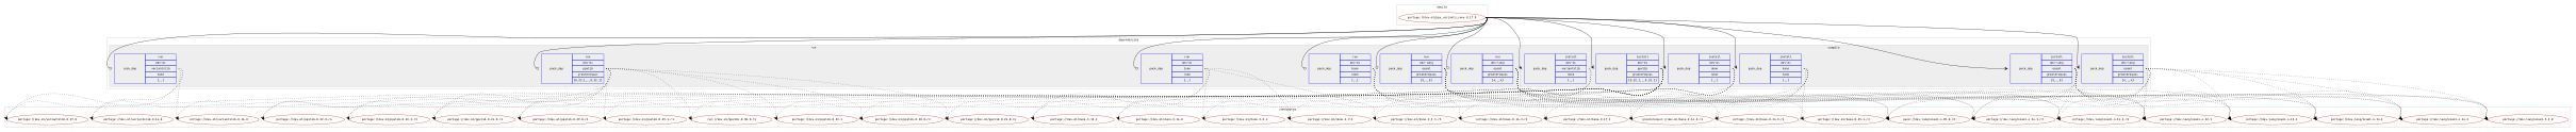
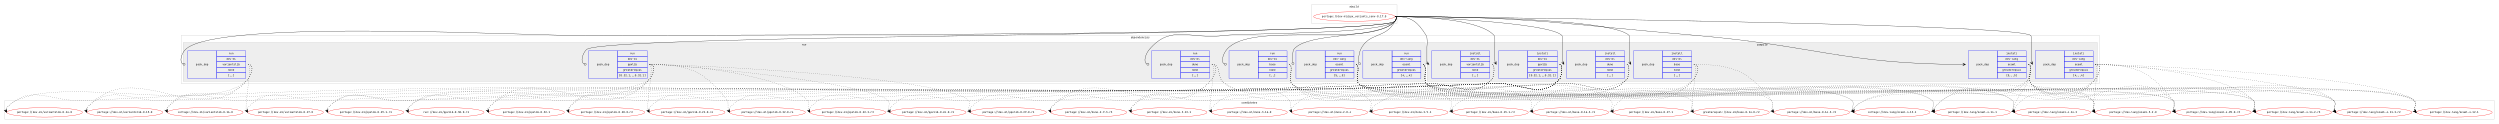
  digraph {
    compound=true
    concentrate=true
    fontname="JetBrains Mono"
    fontsize=10
    newrank=true
    rankdir=TB
    ranksep=1.5
    node [color=red fontname="JetBrains Mono" fontsize=10]
    edge [arrowhead=vee fontname="JetBrains Mono" headport=w style=dotted tailport=e weight=100]
    n1 [label="portage://dev-ml/ppx_variants_conv-0.17.0" width=4]
    n2 [color=blue label=<<TABLE BORDER="0" CELLBORDER="1" CELLSPACING="0" CELLPADDING="4" WIDTH="220"><TR><TD ROWSPAN="6" CELLPADDING="30">pack_dep</TD></TR><TR><TD WIDTH="110">install</TD></TR><TR><TD>dev-lang</TD></TR><TR><TD>ocaml</TD></TR><TR><TD>greaterequal</TD></TR><TR><TD>[4,,,4]</TD></TR></TABLE>> shape=none]
    n3 [color=blue label=<<TABLE BORDER="0" CELLBORDER="1" CELLSPACING="0" CELLPADDING="4" WIDTH="220"><TR><TD ROWSPAN="6" CELLPADDING="30">pack_dep</TD></TR><TR><TD WIDTH="110">install</TD></TR><TR><TD>dev-lang</TD></TR><TR><TD>ocaml</TD></TR><TR><TD>greaterequal</TD></TR><TR><TD>[5,,,5]</TD></TR></TABLE>> shape=none]
    n4 [color=blue label=<<TABLE BORDER="0" CELLBORDER="1" CELLSPACING="0" CELLPADDING="4" WIDTH="220"><TR><TD ROWSPAN="6" CELLPADDING="30">pack_dep</TD></TR><TR><TD WIDTH="110">install</TD></TR><TR><TD>dev-ml</TD></TR><TR><TD>base</TD></TR><TR><TD>none</TD></TR><TR><TD>[,,]</TD></TR></TABLE>> shape=none]
    n5 [color=blue label=<<TABLE BORDER="0" CELLBORDER="1" CELLSPACING="0" CELLPADDING="4" WIDTH="220"><TR><TD ROWSPAN="6" CELLPADDING="30">pack_dep</TD></TR><TR><TD WIDTH="110">install</TD></TR><TR><TD>dev-ml</TD></TR><TR><TD>dune</TD></TR><TR><TD>none</TD></TR><TR><TD>[,,]</TD></TR></TABLE>> shape=none]
    n6 [color=blue label=<<TABLE BORDER="0" CELLBORDER="1" CELLSPACING="0" CELLPADDING="4" WIDTH="220"><TR><TD ROWSPAN="6" CELLPADDING="30">pack_dep</TD></TR><TR><TD WIDTH="110">install</TD></TR><TR><TD>dev-ml</TD></TR><TR><TD>ppxlib</TD></TR><TR><TD>greaterequal</TD></TR><TR><TD>[0.32.1,,,0.32.1]</TD></TR></TABLE>> shape=none]
    n7 [color=blue label=<<TABLE BORDER="0" CELLBORDER="1" CELLSPACING="0" CELLPADDING="4" WIDTH="220"><TR><TD ROWSPAN="6" CELLPADDING="30">pack_dep</TD></TR><TR><TD WIDTH="110">install</TD></TR><TR><TD>dev-ml</TD></TR><TR><TD>variantslib</TD></TR><TR><TD>none</TD></TR><TR><TD>[,,]</TD></TR></TABLE>> shape=none]
    n8 [color=blue label=<<TABLE BORDER="0" CELLBORDER="1" CELLSPACING="0" CELLPADDING="4" WIDTH="220"><TR><TD ROWSPAN="6" CELLPADDING="30">pack_dep</TD></TR><TR><TD WIDTH="110">run</TD></TR><TR><TD>dev-lang</TD></TR><TR><TD>ocaml</TD></TR><TR><TD>greaterequal</TD></TR><TR><TD>[4,,,4]</TD></TR></TABLE>> shape=none]
    n9 [color=blue label=<<TABLE BORDER="0" CELLBORDER="1" CELLSPACING="0" CELLPADDING="4" WIDTH="220"><TR><TD ROWSPAN="6" CELLPADDING="30">pack_dep</TD></TR><TR><TD WIDTH="110">run</TD></TR><TR><TD>dev-lang</TD></TR><TR><TD>ocaml</TD></TR><TR><TD>greaterequal</TD></TR><TR><TD>[5,,,5]</TD></TR></TABLE>> shape=none]
    n10 [color=blue label=<<TABLE BORDER="0" CELLBORDER="1" CELLSPACING="0" CELLPADDING="4" WIDTH="220"><TR><TD ROWSPAN="6" CELLPADDING="30">pack_dep</TD></TR><TR><TD WIDTH="110">run</TD></TR><TR><TD>dev-ml</TD></TR><TR><TD>base</TD></TR><TR><TD>none</TD></TR><TR><TD>[,,]</TD></TR></TABLE>> shape=none]
    n11 [color=blue label=<<TABLE BORDER="0" CELLBORDER="1" CELLSPACING="0" CELLPADDING="4" WIDTH="220"><TR><TD ROWSPAN="6" CELLPADDING="30">pack_dep</TD></TR><TR><TD WIDTH="110">run</TD></TR><TR><TD>dev-ml</TD></TR><TR><TD>dune</TD></TR><TR><TD>none</TD></TR><TR><TD>[,,]</TD></TR></TABLE>> shape=none]
    n12 [color=blue label=<<TABLE BORDER="0" CELLBORDER="1" CELLSPACING="0" CELLPADDING="4" WIDTH="220"><TR><TD ROWSPAN="6" CELLPADDING="30">pack_dep</TD></TR><TR><TD WIDTH="110">run</TD></TR><TR><TD>dev-ml</TD></TR><TR><TD>ppxlib</TD></TR><TR><TD>greaterequal</TD></TR><TR><TD>[0.32.1,,,0.32.1]</TD></TR></TABLE>> shape=none]
    n13 [color=blue label=<<TABLE BORDER="0" CELLBORDER="1" CELLSPACING="0" CELLPADDING="4" WIDTH="220"><TR><TD ROWSPAN="6" CELLPADDING="30">pack_dep</TD></TR><TR><TD WIDTH="110">run</TD></TR><TR><TD>dev-ml</TD></TR><TR><TD>variantslib</TD></TR><TR><TD>none</TD></TR><TR><TD>[,,]</TD></TR></TABLE>> shape=none]
    n14 [label="portage://dev-lang/ocaml-5.2.0" width=4]
    n15 [label="portage://dev-lang/ocaml-4.14.2" width=4]
    n16 [label="portage://dev-lang/ocaml-4.14.1" width=4]
    n17 [label="portage://dev-lang/ocaml-4.13.1" width=4]
    n18 [label="portage://dev-lang/ocaml-4.12.1" width=4]
    n19 [label="portage://dev-lang/ocaml-4.11.2-r2" width=4]
    n20 [label="portage://dev-lang/ocaml-4.14.2-r3" width=4]
-   n21 [label="pack://dev-lang/ocaml-4.09.0-r3" width=4]
+   n21 [label="portage://dev-lang/ocaml-4.09.0-r3" width=4]
    n22 [label="portage://dev-ml/base-0.17.1" width=4]
    n23 [label="portage://dev-ml/base-0.16.3-r1" width=4]
    n24 [label="portage://dev-ml/base-0.15.1-r2" width=4]
    n25 [label="portage://dev-ml/base-0.14.3-r2" width=4]
    n26 [label="greaterequal://dev-ml/base-0.14.0-r2" width=4]
    n27 [label="portage://dev-ml/dune-3.16.0" width=4]
    n28 [label="portage://dev-ml/dune-3.13.1" width=4]
    n29 [label="portage://dev-ml/dune-2.9.3-r3" width=4]
    n30 [label="portage://dev-ml/dune-2.9.1" width=4]
    n31 [label="portage://dev-ml/dune-2.8.4" width=4]
    n32 [label="portage://dev-ml/ppxlib-0.32.1" width=4]
    n33 [label="run://dev-ml/ppxlib-0.30.0-r1" width=4]
    n34 [label="portage://dev-ml/ppxlib-0.29.1-r1" width=4]
    n35 [label="portage://dev-ml/ppxlib-0.29.0-r1" width=4]
    n36 [label="portage://dev-ml/ppxlib-0.24.0-r1" width=4]
    n37 [label="portage://dev-ml/ppxlib-0.22.2-r3" width=4]
    n38 [label="portage://dev-ml/ppxlib-0.22.0-r4" width=4]
    n39 [label="portage://dev-ml/ppxlib-0.21.0-r4" width=4]
    n40 [label="portage://dev-ml/ppxlib-0.20.0-r2" width=4]
    n41 [label="portage://dev-ml/variantslib-0.17.0" width=4]
    n42 [label="portage://dev-ml/variantslib-0.16.0" width=4]
+   n43 [label="portage://dev-ml/variantslib-0.15.0" width=4]
    n44 [label="portage://dev-ml/variantslib-0.14.0" width=4]
    subgraph cluster_1 {
      color=gray
      label=<<i>ebuild</i>>
      n1
    }
    subgraph cluster_2 {
      color=gray
      label=<<i>dependencies</i>>
      subgraph cluster_3 {
        color=gray
        fillcolor="#eeeeee"
        label=<<i>compile</i>>
        style=filled
        subgraph sub_4 {
          color=gray
          fillcolor="#eeeeee"
          label=<<i>compile</i>>
          style=filled
          n2
        }
        subgraph sub_5 {
          color=gray
          fillcolor="#eeeeee"
          label=<<i>compile</i>>
          style=filled
          n3
        }
        subgraph sub_6 {
          color=gray
          fillcolor="#eeeeee"
          label=<<i>compile</i>>
          style=filled
          n4
        }
        subgraph sub_7 {
          color=gray
          fillcolor="#eeeeee"
          label=<<i>compile</i>>
          style=filled
          n5
        }
        subgraph sub_8 {
          color=gray
          fillcolor="#eeeeee"
          label=<<i>compile</i>>
          style=filled
          n6
        }
        subgraph sub_9 {
          color=gray
          fillcolor="#eeeeee"
          label=<<i>compile</i>>
          style=filled
          n7
        }
      }
      subgraph cluster_10 {
        color=gray
        fillcolor="#eeeeee"
        label=<<i>compile and run</i>>
        style=filled
      }
      subgraph cluster_11 {
        color=gray
        fillcolor="#eeeeee"
        label=<<i>run</i>>
        style=filled
        subgraph sub_12 {
          color=gray
          fillcolor="#eeeeee"
          label=<<i>run</i>>
          style=filled
          n8
        }
        subgraph sub_13 {
          color=gray
          fillcolor="#eeeeee"
          label=<<i>run</i>>
          style=filled
          n9
        }
        subgraph sub_14 {
          color=gray
          fillcolor="#eeeeee"
          label=<<i>run</i>>
          style=filled
          n10
        }
        subgraph sub_15 {
          color=gray
          fillcolor="#eeeeee"
          label=<<i>run</i>>
          style=filled
          n11
        }
        subgraph sub_16 {
          color=gray
          fillcolor="#eeeeee"
          label=<<i>run</i>>
          style=filled
          n12
        }
        subgraph sub_17 {
          color=gray
          fillcolor="#eeeeee"
          label=<<i>run</i>>
          style=filled
          n13
        }
      }
    }
    subgraph cluster_18 {
      color=gray
      label=<<i>candidates</i>>
      rank=same
      subgraph sub_19 {
        color=black
        label=<<i>candidates</i>>
        nodesep=1
        rank=same
        n14
        n15
        n16
        n17
        n18
        n19
        n20
        n21
      }
      subgraph sub_20 {
        color=black
        label=<<i>candidates</i>>
        nodesep=1
        rank=same
        n14
        n15
        n16
        n17
        n18
        n19
        n20
        n21
      }
      subgraph sub_21 {
        color=black
        label=<<i>candidates</i>>
        nodesep=1
        rank=same
        n22
        n23
        n24
        n25
        n26
      }
      subgraph sub_22 {
        color=black
        label=<<i>candidates</i>>
        nodesep=1
        rank=same
        n27
        n28
        n29
        n30
        n31
      }
      subgraph sub_23 {
        color=black
        label=<<i>candidates</i>>
        nodesep=1
        rank=same
        n32
        n33
        n34
        n35
        n36
        n37
        n38
        n39
        n40
      }
      subgraph sub_24 {
        color=black
        label=<<i>candidates</i>>
        nodesep=1
        rank=same
        n41
        n42
+       n43
        n44
      }
      subgraph sub_25 {
        color=black
        label=<<i>candidates</i>>
        nodesep=1
        rank=same
        n14
        n15
        n16
        n17
        n18
        n19
        n20
        n21
      }
      subgraph sub_26 {
        color=black
        label=<<i>candidates</i>>
        nodesep=1
        rank=same
        n14
        n15
        n16
        n17
        n18
        n19
        n20
        n21
      }
      subgraph sub_27 {
        color=black
        label=<<i>candidates</i>>
        nodesep=1
        rank=same
        n22
        n23
        n24
        n25
        n26
      }
      subgraph sub_28 {
        color=black
        label=<<i>candidates</i>>
        nodesep=1
        rank=same
        n27
        n28
        n29
        n30
        n31
      }
      subgraph sub_29 {
        color=black
        label=<<i>candidates</i>>
        nodesep=1
        rank=same
        n32
        n33
        n34
        n35
        n36
        n37
        n38
        n39
        n40
      }
      subgraph sub_30 {
        color=black
        label=<<i>candidates</i>>
        nodesep=1
        rank=same
        n41
        n42
+       n43
        n44
      }
    }
    n1 -> n2 [style=solid weight=20]
    n1 -> n3 [style=solid weight=20]
    n1 -> n4 [style=solid weight=20]
    n1 -> n5 [style=solid weight=20]
    n1 -> n6 [style=solid weight=20]
    n1 -> n7 [style=solid weight=20]
    n1 -> n8 [arrowhead=odot style=solid weight=20]
    n1 -> n9 [arrowhead=odot style=solid weight=20]
    n1 -> n10 [arrowhead=odot style=solid weight=20]
    n1 -> n11 [arrowhead=odot style=solid weight=20]
    n1 -> n12 [arrowhead=odot style=solid weight=20]
    n1 -> n13 [arrowhead=odot style=solid weight=20]
    n2 -> n14
    n2 -> n15
    n2 -> n16
    n2 -> n17
    n2 -> n18
    n2 -> n19
    n2 -> n20
    n2 -> n21
    n3 -> n14
    n3 -> n15
    n3 -> n16
    n3 -> n17
    n3 -> n18
    n3 -> n19
    n3 -> n20
    n3 -> n21
    n4 -> n22
    n4 -> n23
    n4 -> n24
    n4 -> n25
    n4 -> n26
    n5 -> n27
    n5 -> n28
    n5 -> n29
    n5 -> n30
    n5 -> n31
    n6 -> n32
    n6 -> n33
    n6 -> n34
    n6 -> n35
    n6 -> n36
    n6 -> n37
    n6 -> n38
    n6 -> n39
    n6 -> n40
    n7 -> n41
    n7 -> n42
+   n7 -> n43
    n7 -> n44
    n8 -> n14
    n8 -> n15
    n8 -> n16
    n8 -> n17
    n8 -> n18
    n8 -> n19
    n8 -> n20
    n8 -> n21
    n9 -> n14
    n9 -> n15
    n9 -> n16
    n9 -> n17
    n9 -> n18
    n9 -> n19
    n9 -> n20
    n9 -> n21
    n10 -> n22
    n10 -> n23
    n10 -> n24
    n10 -> n25
    n10 -> n26
    n11 -> n27
    n11 -> n28
    n11 -> n29
    n11 -> n30
    n11 -> n31
    n12 -> n32
    n12 -> n33
    n12 -> n34
    n12 -> n35
    n12 -> n36
    n12 -> n37
    n12 -> n38
    n12 -> n39
    n12 -> n40
    n13 -> n41
    n13 -> n42
+   n13 -> n43
    n13 -> n44
  }
